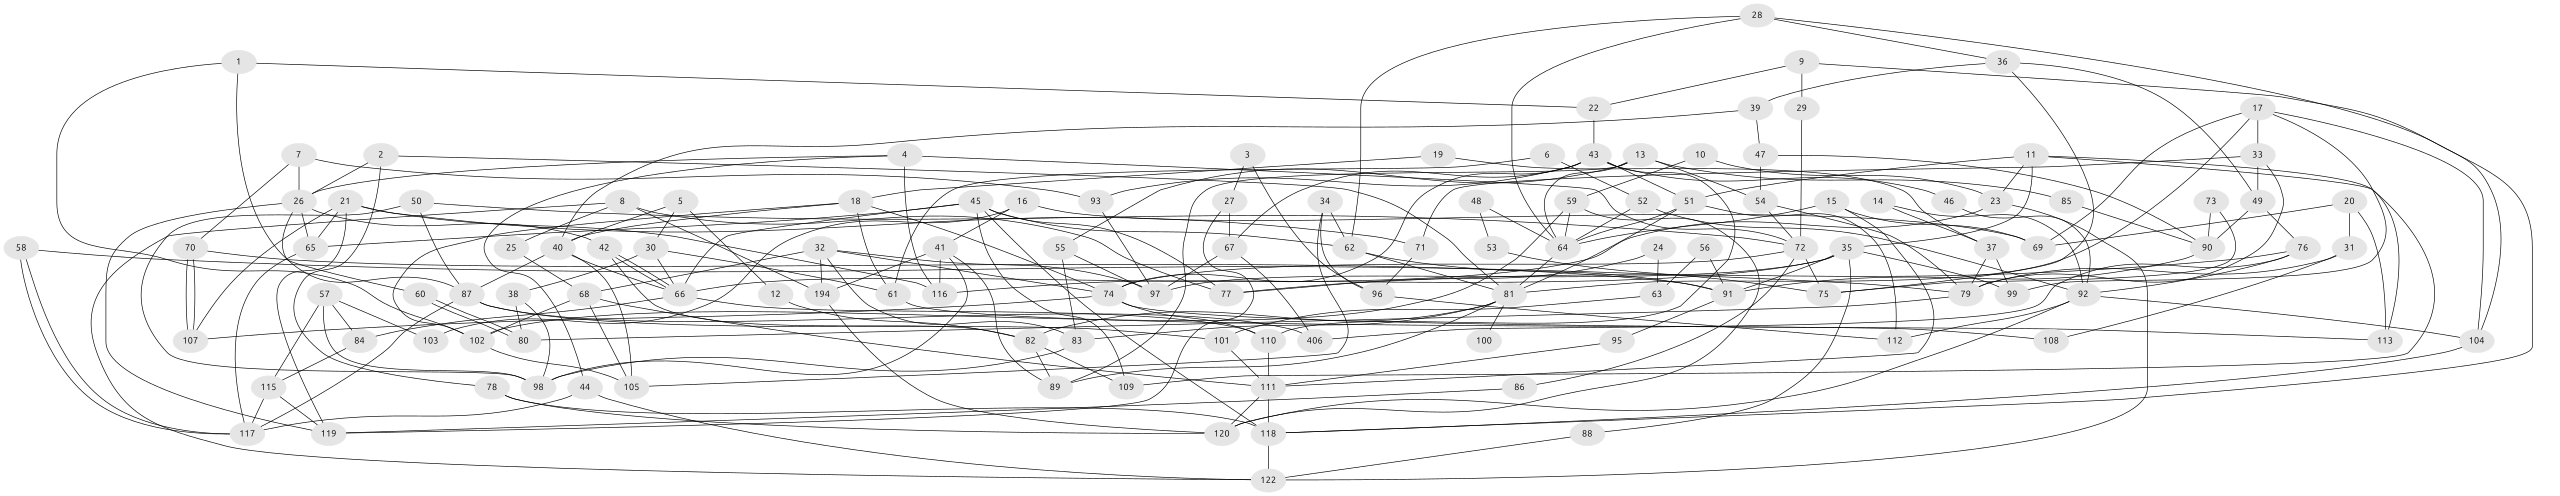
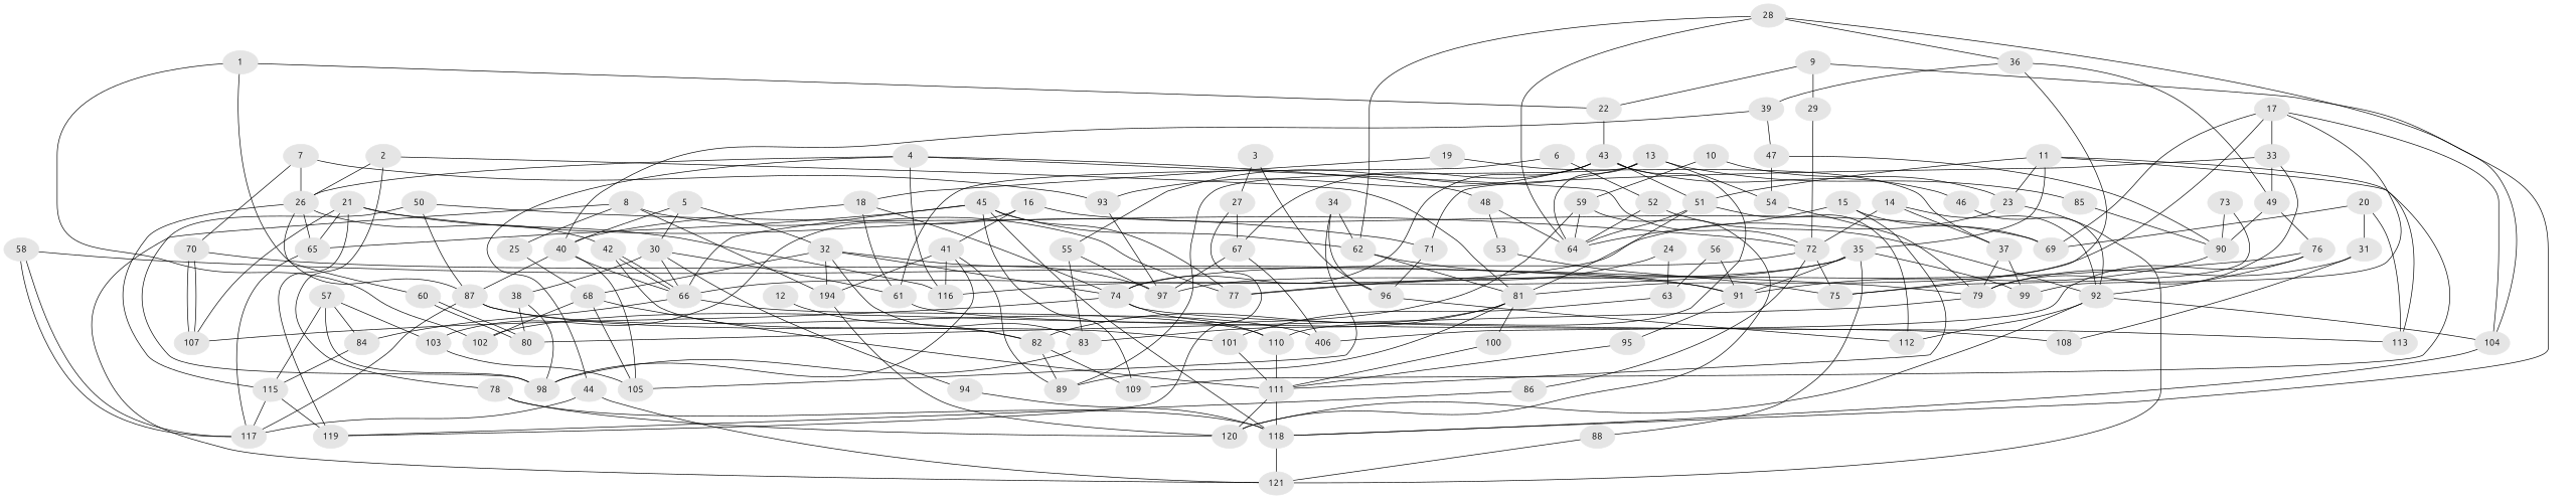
  graph {
    fontname=Ubuntu
    node [color=gray90 fontname=Ubuntu style=filled]
    edge [fontname=Ubuntu]
    1
    22
    87
    102
    43
    117
    101
    n8 [label=406]
    2
    26
    78
    81
    65
    42
    60
    115
    118
    120
    82
    89
    83
    100
    3
    27
    96
    119
    67
    112
    4
    44
    48
    72
    116
-   121 [label=122]
+   121
    64
    53
    74
    75
    86
    5
    12
    30
    40
    61
    66
    38
+   94
    105
    6
    52
    92
    108
    7
    70
    93
    107
    91
    97
    8
    25
    77
    n62 [label=194]
    68
    9
    29
    10
    23
    59
    11
    35
    51
    109
    113
    99
    88
    13
    54
    55
    85
    79
    90
    14
    37
    104
    15
    69
    111
    16
    41
    103
    98
    17
    33
    71
    49
    18
    110
    19
    20
    31
    21
    46
    84
    24
    63
    80
    28
    36
    62
    39
    32
    76
    34
    95
    47
    45
    50
    56
    57
    58
    73
    1 -- 22
    1 -- 87
    1 -- 102
    22 -- 43
    87 -- 117
    87 -- 101
    87 -- n8
    43 -- 67
    43 -- 74
    43 -- 93
    43 -- 51
    43 -- 110
    43 -- 46
    101 -- 111
    2 -- 26
    2 -- 78
    2 -- 81
    26 -- 65
    26 -- 42
    26 -- 60
-   26 -- 119
+   26 -- 115
    78 -- 118
    78 -- 120
    81 -- 82
    81 -- 89
    81 -- 83
    81 -- 100
    65 -- 117
    42 -- 82
    42 -- 66
    42 -- 66
    60 -- 80
    60 -- 80
    115 -- 117
    115 -- 119
    118 -- 121
    82 -- 89
    82 -- 109
    83 -- 98
+   100 -- 111
    3 -- 27
    3 -- 96
    27 -- 119
    27 -- 67
    96 -- 112
    67 -- n8
    67 -- 97
    4 -- 26
    4 -- 44
+   4 -- 48
    4 -- 72
    4 -- 116
    44 -- 117
    44 -- 121
    48 -- 64
    48 -- 53
    72 -- 74
    72 -- 75
    72 -- 86
-   64 -- 81
    53 -- 75
    74 -- 107
    74 -- 113
    74 -- 110
    86 -- 119
-   5 -- 12
+   5 -- 32
    5 -- 30
    5 -- 40
    12 -- 82
    30 -- 61
    30 -- 66
    30 -- 38
+   30 -- 94
    40 -- 87
    40 -- 66
    40 -- 105
    61 -- 108
    66 -- 110
    66 -- 84
    38 -- 98
    38 -- 80
+   94 -- 118
    6 -- 61
    6 -- 52
    52 -- 64
    52 -- 92
    92 -- 120
    92 -- 112
    92 -- 104
    7 -- 26
    7 -- 70
    7 -- 93
    70 -- 107
    70 -- 107
    70 -- 91
    93 -- 97
    91 -- 95
    8 -- 121
    8 -- 25
    8 -- 77
    8 -- n62
    25 -- 68
    n62 -- 120
    68 -- 102
    68 -- 105
    68 -- 111
    9 -- 22
    9 -- 118
    9 -- 29
    29 -- 72
    10 -- 23
    10 -- 59
    23 -- 121
    23 -- 66
    59 -- 102
    59 -- 120
    59 -- 64
    11 -- 23
    11 -- 35
    11 -- 51
    11 -- 109
    11 -- 113
    35 -- 116
    35 -- 91
    35 -- 97
    35 -- 99
    35 -- 88
    51 -- 81
    51 -- 112
    51 -- 64
    88 -- 121
    13 -- 89
    13 -- 64
    13 -- 54
    13 -- 55
    13 -- 85
    54 -- 79
    55 -- 83
    55 -- 97
    85 -- 90
    79 -- 80
    90 -- 91
-   54 -- 72
+   14 -- 72
    14 -- 92
    14 -- 37
    37 -- 99
    37 -- 79
    104 -- 118
    15 -- 64
    15 -- 69
    15 -- 111
    111 -- 118
    111 -- 120
    16 -- 69
    16 -- 41
    16 -- 103
    41 -- 89
    41 -- 116
    41 -- n62
    41 -- 98
-   102 -- 105
+   103 -- 105
    17 -- 81
    17 -- 99
    17 -- 104
    17 -- 69
    17 -- 33
    33 -- 79
    33 -- 71
    33 -- 49
    71 -- 96
    49 -- 90
    49 -- 76
-   18 -- 102
    18 -- 74
    18 -- 40
    18 -- 61
    110 -- 111
    19 -- 37
    19 -- 18
    20 -- 113
    20 -- 69
    20 -- 31
    31 -- 108
    31 -- 79
    21 -- 65
    21 -- 119
    21 -- 116
    21 -- 107
    21 -- 71
    46 -- 92
    84 -- 115
    24 -- 77
    24 -- 63
    63 -- 101
    28 -- 64
    28 -- 104
    28 -- 36
    28 -- 62
    36 -- 75
    36 -- 49
    36 -- 39
    62 -- 81
    62 -- 91
    39 -- 40
    39 -- 47
    32 -- 83
    32 -- 74
    32 -- 97
    32 -- n62
    32 -- 68
    76 -- n8
    76 -- 92
    76 -- 77
    34 -- 96
    34 -- 105
    34 -- 62
    95 -- 111
    47 -- 54
    47 -- 90
    45 -- 65
    45 -- 118
    45 -- 66
    45 -- 77
    45 -- 109
    45 -- 62
    50 -- 87
    50 -- 72
    50 -- 98
    56 -- 91
    56 -- 63
    57 -- 115
    57 -- 103
    57 -- 98
    57 -- 84
    58 -- 117
    58 -- 117
    58 -- 79
    73 -- 75
    73 -- 90
  }
